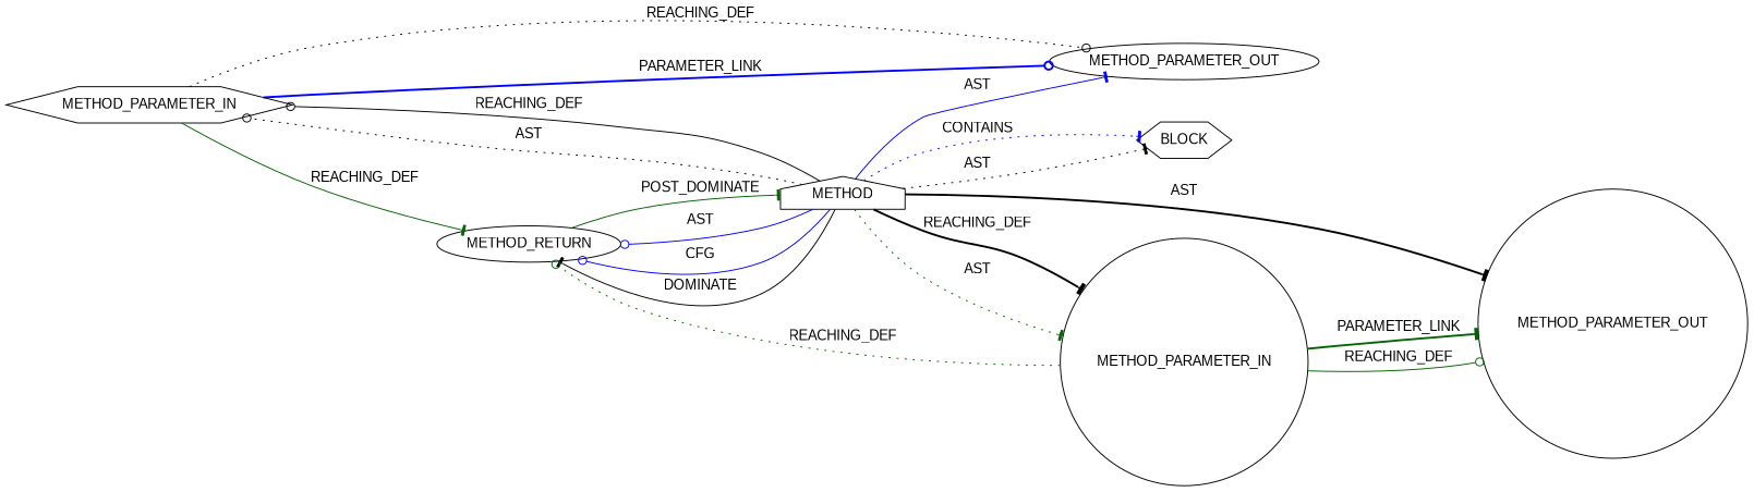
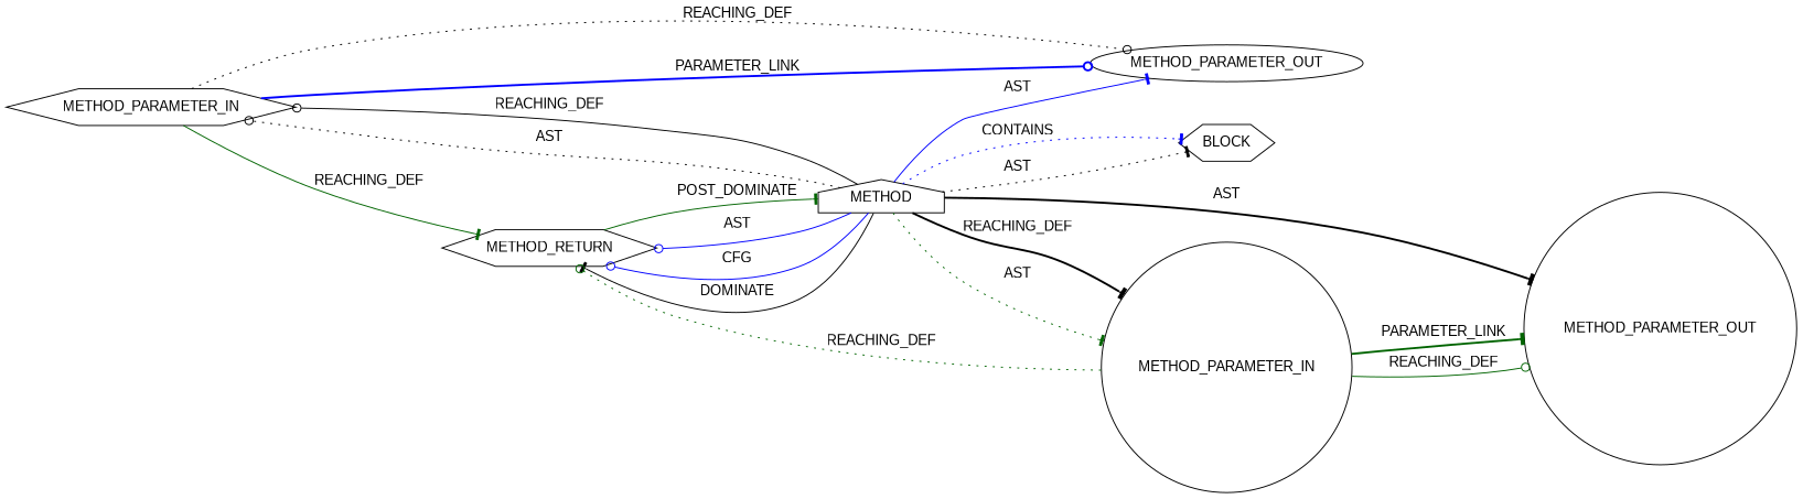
  digraph {
    fontname="Liberation Sans"
    rankdir=LR
    node [CODE=p2 EVALUATION_STRATEGY=BY_VALUE IS_VARIADIC=false ORDER=2 TYPE_FULL_NAME=ANY fontname="Liberation Sans" shape=hexagon]
    edge [arrowhead=tee color=black fontname="Liberation Sans" style=solid]
    n1 [INDEX=2 NAME=p2 label=METHOD_PARAMETER_IN]
    n2 [INDEX=2 NAME=p2 label=METHOD_PARAMETER_OUT shape=ellipse]
-   n3 [CODE=RET label=METHOD_RETURN shape=ellipse IS_VARIADIC=""]
+   n3 [CODE=RET label=METHOD_RETURN IS_VARIADIC=""]
    n4 [AST_PARENT_FULL_NAME="<global>" AST_PARENT_TYPE=NAMESPACE_BLOCK CODE="<empty>" FILENAME="<empty>" FULL_NAME=ceph_encode_8 IS_EXTERNAL=true NAME=ceph_encode_8 ORDER=0 label=METHOD shape=house EVALUATION_STRATEGY="" IS_VARIADIC="" TYPE_FULL_NAME=""]
    n5 [ARGUMENT_INDEX=1 CODE="<empty>" ORDER=1 label=BLOCK EVALUATION_STRATEGY="" IS_VARIADIC=""]
    n6 [CODE=p1 INDEX=1 NAME=p1 ORDER=1 label=METHOD_PARAMETER_IN shape=circle]
    n7 [CODE=p1 INDEX=1 NAME=p1 ORDER=1 label=METHOD_PARAMETER_OUT shape=circle]
    n1 -> n2 [VARIABLE=p2 arrowhead=odot label=REACHING_DEF style=dotted]
    n1 -> n2 [arrowhead=odot color=blue label=PARAMETER_LINK style=bold]
    n1 -> n3 [VARIABLE=p2 color=darkgreen label=REACHING_DEF]
    n3 -> n4 [color=darkgreen label=POST_DOMINATE]
    n4 -> n1 [arrowhead=odot label=AST style=dotted]
    n4 -> n1 [arrowhead=odot label=REACHING_DEF]
    n4 -> n2 [color=blue label=AST]
    n4 -> n3 [arrowhead=odot color=blue label=AST]
    n4 -> n3 [arrowhead=odot color=blue label=CFG]
    n4 -> n3 [label=DOMINATE]
    n4 -> n5 [color=blue label=CONTAINS style=dotted]
    n4 -> n5 [label=AST style=dotted]
    n4 -> n6 [color=darkgreen label=AST style=dotted]
    n4 -> n6 [label=REACHING_DEF style=bold]
    n4 -> n7 [label=AST style=bold]
    n6 -> n3 [VARIABLE=p1 arrowhead=odot color=darkgreen label=REACHING_DEF style=dotted]
    n6 -> n7 [color=darkgreen label=PARAMETER_LINK style=bold]
    n6 -> n7 [VARIABLE=p1 arrowhead=odot color=darkgreen label=REACHING_DEF]
  }
